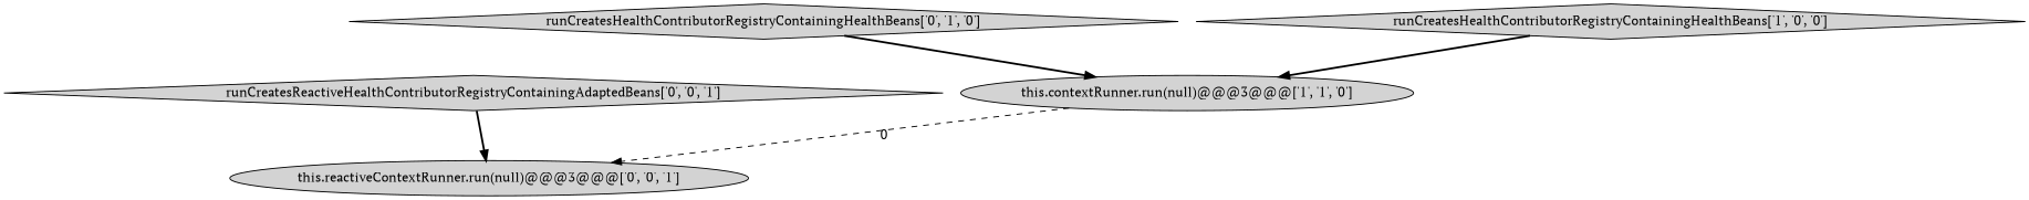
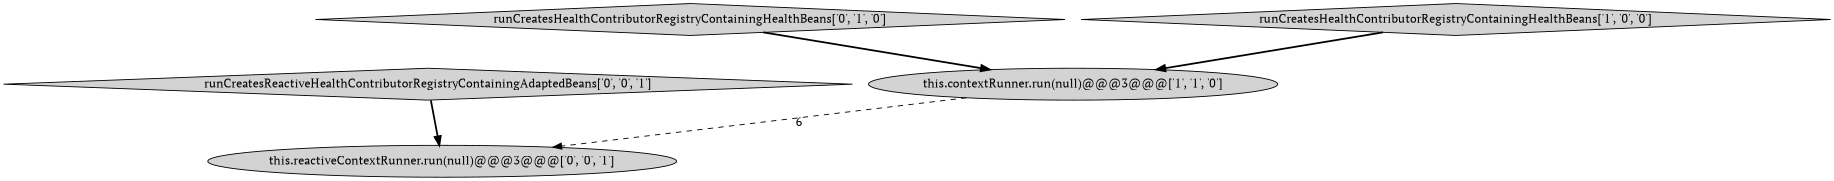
  digraph {
    fontname="PT Serif"
    node [fillcolor=lightgray shape=diamond style=filled fontname="PT Serif"]
    edge [style=bold fontname="PT Serif"]
    n1 [label="this.contextRunner.run(null)@@@3@@@['1', '1', '0']" shape=ellipse]
    n2 [label="this.reactiveContextRunner.run(null)@@@3@@@['0', '0', '1']" shape=ellipse]
    n3 [label="runCreatesReactiveHealthContributorRegistryContainingAdaptedBeans['0', '0', '1']"]
    n4 [label="runCreatesHealthContributorRegistryContainingHealthBeans['0', '1', '0']"]
    n5 [label="runCreatesHealthContributorRegistryContainingHealthBeans['1', '0', '0']"]
-   n1 -> n2 [label=0 style=dashed]
+   n1 -> n2 [label=6 style=dashed]
    n3 -> n2
    n4 -> n1
    n5 -> n1
  }
